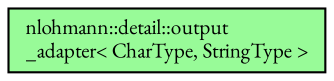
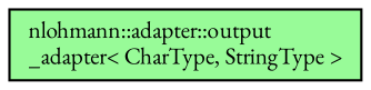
  digraph {
    rankdir=LR
    fontname="EB Garamond"
-   n1 [color=black fillcolor=palegreen fontname="EB Garamond" fontsize=10 height=0.2 label="nlohmann::detail::output\l_adapter\< CharType, StringType \>" shape=box style=filled width=0.4]
+   n1 [color=black fillcolor=palegreen fontname="EB Garamond" fontsize=10 height=0.2 label="nlohmann::adapter::output\l_adapter\< CharType, StringType \>" shape=box style=filled width=0.4]
  }
